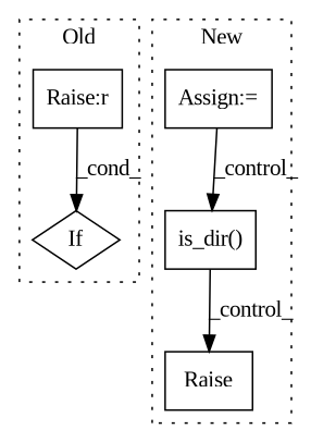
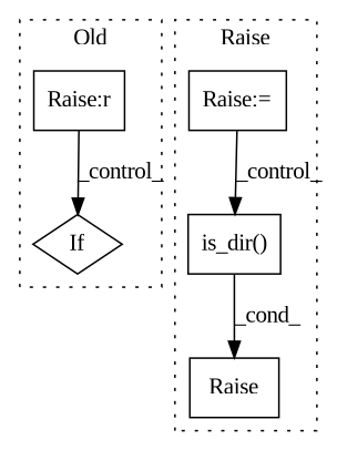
  digraph {
    fontname="Liberation Serif"
    node [fontname="Liberation Serif" l=3 shape=box]
    edge [fontname="Liberation Serif"]
    n1 [a=96 label=If s=3072 shape=diamond]
    n2 [a=40 l=23 label="Raise:r" s=3075]
    n3 [a=75 l=22 label="is_dir()" s=3088]
    n4 [a=91 l=6 label=Raise s=3124]
-   n5 [a=68 label="Assign:=" s=3237]
+   n5 [a=68 label="Raise:=" s=3237]
    subgraph cluster_1 {
      label=Old
      style=dotted
      n1
      n2
    }
    subgraph cluster_2 {
-     label=New
+     label=Raise
      style=dotted
      n3
      n4
      n5
    }
-   n2 -> n1 [label=_cond_]
-   n3 -> n4 [label=_control_]
+   n2 -> n1 [label=_control_]
+   n3 -> n4 [label=_cond_]
    n5 -> n3 [label=_control_]
  }
